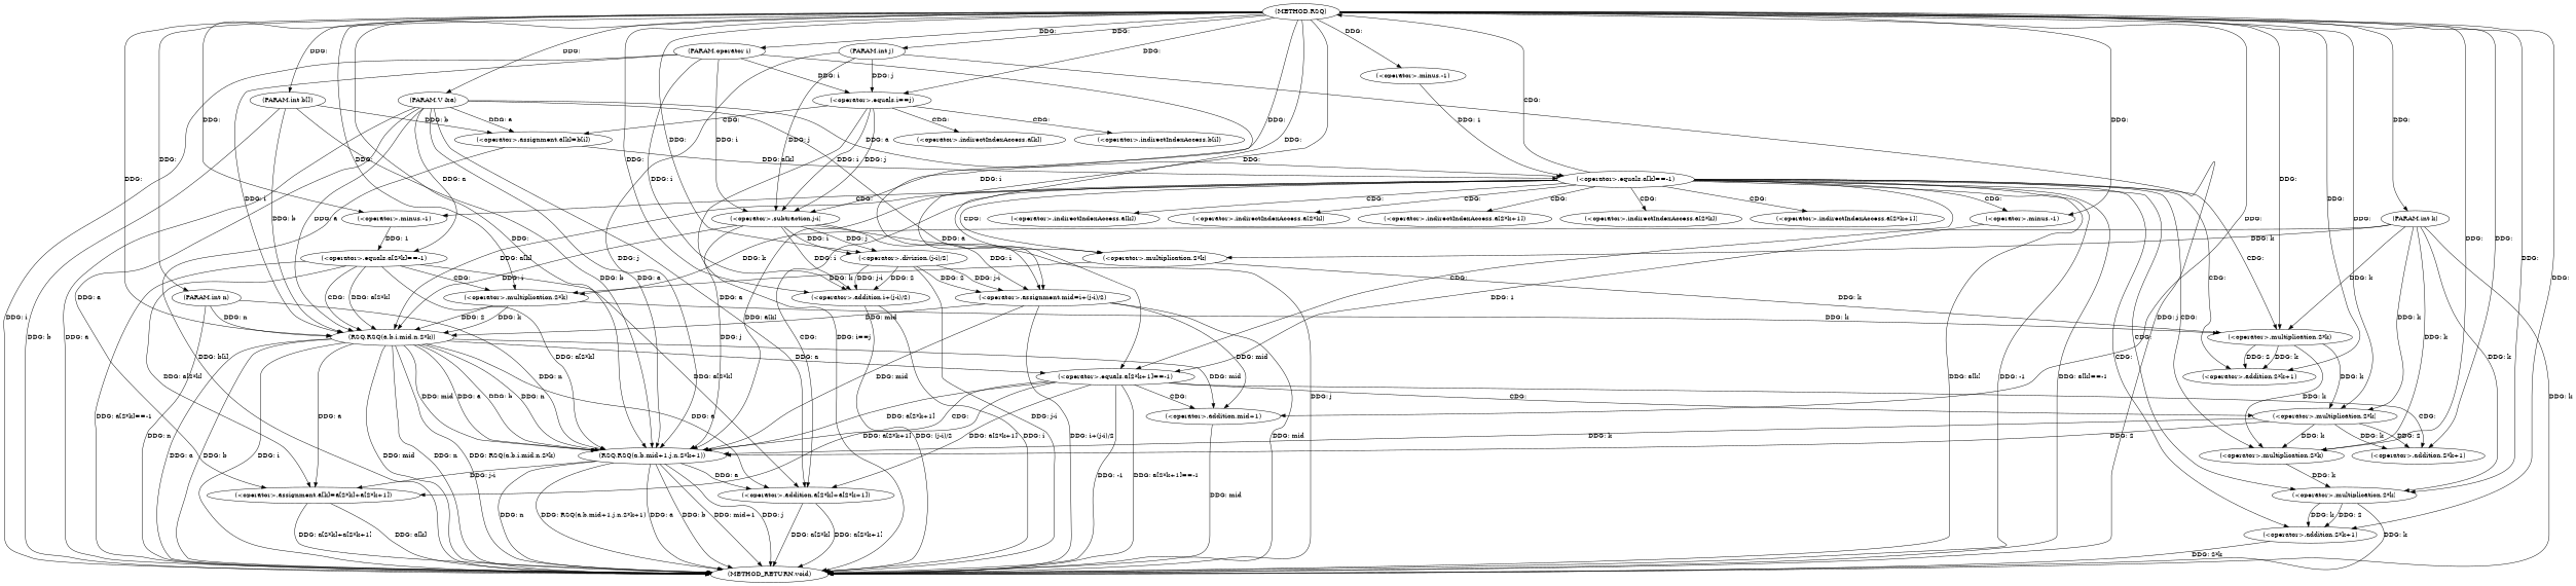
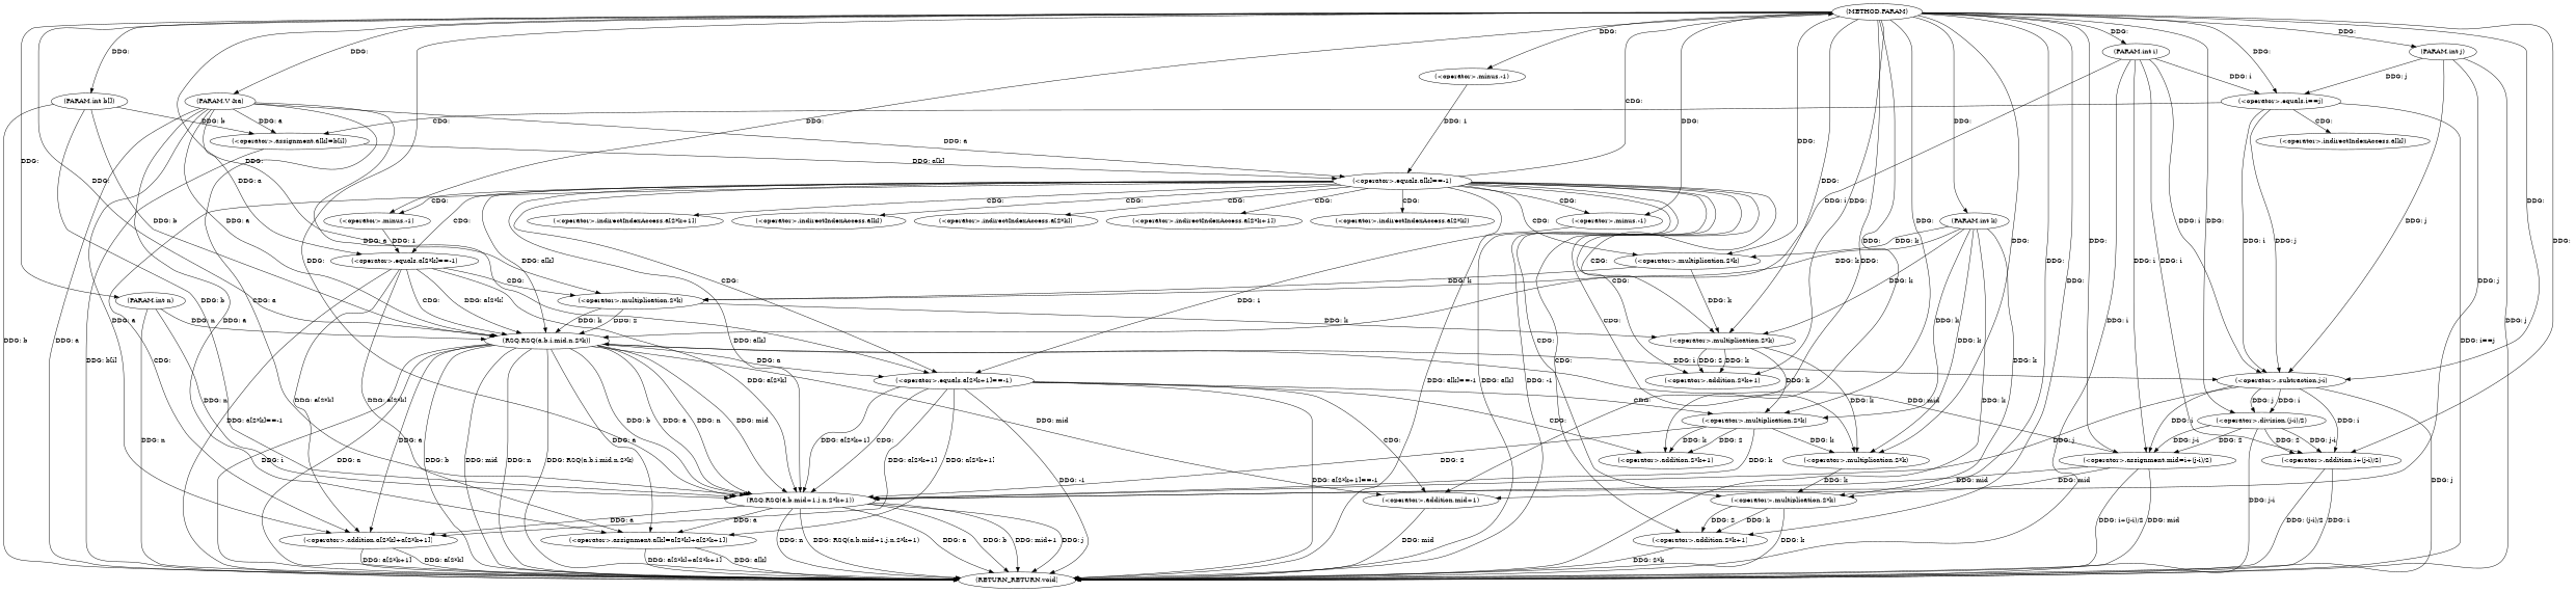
  digraph {
-   n1 [label="(METHOD,RSQ)"]
+   n1 [label="(METHOD,PARAM)"]
    n2 [label="(PARAM,V &a)"]
    n3 [label="(PARAM,int b[])"]
-   n4 [label="(PARAM,operator i)"]
+   n4 [label="(PARAM,int i)"]
    n5 [label="(PARAM,int j)"]
    n6 [label="(PARAM,int n)"]
    n7 [label="(PARAM,int k)"]
    n8 [label="(<operator>.assignment,mid=i+(j-i)/2)"]
    n9 [label="(<operator>.equals,i==j)"]
    n10 [label="(<operator>.addition,i+(j-i)/2)"]
    n11 [label="(<operator>.division,(j-i)/2)"]
    n12 [label="(<operator>.minus,-1)"]
    n13 [label="(<operator>.subtraction,j-i)"]
    n14 [label="(RSQ,RSQ(a,b,i,mid,n,2*k))"]
    n15 [label="(RSQ,RSQ(a,b,mid+1,j,n,2*k+1))"]
    n16 [label="(<operator>.minus,-1)"]
    n17 [label="(<operator>.minus,-1)"]
    n18 [label="(<operator>.multiplication,2*k)"]
    n19 [label="(<operator>.multiplication,2*k)"]
    n20 [label="(<operator>.addition,2*k+1)"]
    n21 [label="(<operator>.addition,mid+1)"]
    n22 [label="(<operator>.addition,2*k+1)"]
    n23 [label="(<operator>.multiplication,2*k)"]
    n24 [label="(<operator>.addition,2*k+1)"]
    n25 [label="(<operator>.multiplication,2*k)"]
    n26 [label="(<operator>.multiplication,2*k)"]
    n27 [label="(<operator>.multiplication,2*k)"]
-   n28 [label="(METHOD_RETURN,void)"]
+   n28 [label="(RETURN_RETURN,void)"]
    n29 [label="(<operator>.equals,a[k]==-1)"]
    n30 [label="(<operator>.assignment,a[k]=b[i])"]
    n31 [label="(<operator>.assignment,a[k]=a[2*k]+a[2*k+1])"]
    n32 [label="(<operator>.equals,a[2*k]==-1)"]
    n33 [label="(<operator>.equals,a[2*k+1]==-1)"]
    n34 [label="(<operator>.addition,a[2*k]+a[2*k+1])"]
    n35 [label="(<operator>.indirectIndexAccess,a[k])"]
-   n36 [label="(<operator>.indirectIndexAccess,b[i])"]
    n37 [label="(<operator>.indirectIndexAccess,a[k])"]
    n38 [label="(<operator>.indirectIndexAccess,a[2*k])"]
    n39 [label="(<operator>.indirectIndexAccess,a[2*k+1])"]
    n40 [label="(<operator>.indirectIndexAccess,a[2*k])"]
    n41 [label="(<operator>.indirectIndexAccess,a[2*k+1])"]
    n1 -> n2 [label="DDG: "]
    n1 -> n3 [label="DDG: "]
    n1 -> n4 [label="DDG: "]
    n1 -> n5 [label="DDG: "]
    n1 -> n6 [label="DDG: "]
    n1 -> n7 [label="DDG: "]
    n1 -> n8 [label="DDG: "]
    n1 -> n9 [label="DDG: "]
    n1 -> n10 [label="DDG: "]
    n1 -> n11 [label="DDG: "]
    n1 -> n12 [label="DDG: "]
    n1 -> n13 [label="DDG: "]
    n1 -> n14 [label="DDG: "]
    n1 -> n15 [label="DDG: "]
    n1 -> n16 [label="DDG: "]
    n1 -> n17 [label="DDG: "]
    n1 -> n18 [label="DDG: "]
    n1 -> n19 [label="DDG: "]
    n1 -> n20 [label="DDG: "]
    n1 -> n21 [label="DDG: "]
    n1 -> n22 [label="DDG: "]
    n1 -> n23 [label="DDG: "]
    n1 -> n24 [label="DDG: "]
    n1 -> n25 [label="DDG: "]
    n1 -> n26 [label="DDG: "]
    n1 -> n27 [label="DDG: "]
    n2 -> n14 [label="DDG: a"]
-   n2 -> n15 [label="DDG: a"]
+   n2 -> n15 [label="CDG: a"]
    n2 -> n28 [label="DDG: a"]
    n2 -> n29 [label="DDG: a"]
    n2 -> n30 [label="DDG: a"]
    n2 -> n31 [label="DDG: a"]
    n2 -> n32 [label="DDG: a"]
    n2 -> n33 [label="DDG: a"]
    n2 -> n34 [label="DDG: a"]
    n3 -> n14 [label="DDG: b"]
    n3 -> n15 [label="DDG: b"]
    n3 -> n28 [label="DDG: b"]
    n3 -> n30 [label="DDG: b"]
    n4 -> n8 [label="DDG: i"]
    n4 -> n9 [label="DDG: i"]
    n4 -> n10 [label="DDG: i"]
    n4 -> n13 [label="DDG: i"]
    n4 -> n14 [label="DDG: i"]
    n4 -> n28 [label="DDG: i"]
    n5 -> n9 [label="DDG: j"]
    n5 -> n13 [label="DDG: j"]
    n5 -> n15 [label="DDG: j"]
    n5 -> n28 [label="DDG: j"]
    n6 -> n14 [label="DDG: n"]
    n6 -> n15 [label="DDG: n"]
    n6 -> n28 [label="DDG: n"]
    n7 -> n18 [label="DDG: k"]
    n7 -> n19 [label="DDG: k"]
    n7 -> n23 [label="DDG: k"]
    n7 -> n25 [label="DDG: k"]
    n7 -> n26 [label="DDG: k"]
    n7 -> n27 [label="DDG: k"]
    n7 -> n28 [label="DDG: k"]
    n8 -> n14 [label="DDG: mid"]
    n8 -> n15 [label="DDG: mid"]
    n8 -> n21 [label="DDG: mid"]
    n8 -> n28 [label="DDG: mid"]
    n8 -> n28 [label="DDG: i+(j-i)/2"]
    n9 -> n13 [label="DDG: j"]
    n9 -> n13 [label="DDG: i"]
    n9 -> n28 [label="DDG: i==j"]
    n9 -> n30 [label="CDG: "]
    n9 -> n35 [label="CDG: "]
-   n9 -> n36 [label="CDG: "]
    n10 -> n28 [label="DDG: i"]
    n10 -> n28 [label="DDG: (j-i)/2"]
    n11 -> n8 [label="DDG: 2"]
    n11 -> n8 [label="DDG: j-i"]
    n11 -> n10 [label="DDG: 2"]
    n11 -> n10 [label="DDG: j-i"]
    n11 -> n28 [label="DDG: j-i"]
    n12 -> n29 [label="DDG: 1"]
    n13 -> n8 [label="DDG: i"]
    n13 -> n10 [label="DDG: i"]
    n13 -> n11 [label="DDG: i"]
    n13 -> n11 [label="DDG: j"]
-   n13 -> n14 [label="DDG: i"]
+   n14 -> n13 [label="DDG: i"]
    n13 -> n15 [label="DDG: j"]
    n13 -> n28 [label="DDG: j"]
    n14 -> n15 [label="DDG: a"]
    n14 -> n15 [label="DDG: b"]
    n14 -> n15 [label="DDG: n"]
    n14 -> n15 [label="DDG: mid"]
    n14 -> n21 [label="DDG: mid"]
    n14 -> n28 [label="DDG: a"]
    n14 -> n28 [label="DDG: b"]
    n14 -> n28 [label="DDG: i"]
    n14 -> n28 [label="DDG: mid"]
    n14 -> n28 [label="DDG: n"]
    n14 -> n28 [label="DDG: RSQ(a,b,i,mid,n,2*k)"]
    n14 -> n31 [label="DDG: a"]
    n14 -> n33 [label="DDG: a"]
    n14 -> n34 [label="DDG: a"]
    n15 -> n28 [label="DDG: a"]
    n15 -> n28 [label="DDG: b"]
    n15 -> n28 [label="DDG: mid+1"]
    n15 -> n28 [label="DDG: j"]
    n15 -> n28 [label="DDG: n"]
    n15 -> n28 [label="DDG: RSQ(a,b,mid+1,j,n,2*k+1)"]
-   n15 -> n31 [label="DDG: j-i"]
+   n15 -> n31 [label="DDG: a"]
    n15 -> n34 [label="DDG: a"]
    n16 -> n32 [label="DDG: 1"]
    n17 -> n33 [label="DDG: 1"]
    n18 -> n19 [label="DDG: k"]
    n18 -> n25 [label="DDG: k"]
    n19 -> n14 [label="DDG: 2"]
    n19 -> n14 [label="DDG: k"]
    n19 -> n25 [label="DDG: k"]
    n21 -> n28 [label="DDG: mid"]
    n23 -> n27 [label="DDG: k"]
    n24 -> n28 [label="DDG: 2*k"]
    n25 -> n20 [label="DDG: k"]
    n25 -> n20 [label="DDG: 2"]
    n25 -> n23 [label="DDG: k"]
    n25 -> n26 [label="DDG: k"]
    n26 -> n15 [label="DDG: 2"]
    n26 -> n15 [label="DDG: k"]
    n26 -> n22 [label="DDG: 2"]
    n26 -> n22 [label="DDG: k"]
    n26 -> n23 [label="DDG: k"]
    n27 -> n24 [label="DDG: k"]
    n27 -> n24 [label="DDG: 2"]
    n27 -> n28 [label="DDG: k"]
    n29 -> n1 [label="CDG: "]
    n29 -> n14 [label="DDG: a[k]"]
    n29 -> n15 [label="DDG: a[k]"]
    n29 -> n16 [label="CDG: "]
    n29 -> n17 [label="CDG: "]
    n29 -> n18 [label="CDG: "]
    n29 -> n20 [label="CDG: "]
    n29 -> n23 [label="CDG: "]
    n29 -> n24 [label="CDG: "]
    n29 -> n25 [label="CDG: "]
    n29 -> n27 [label="CDG: "]
    n29 -> n28 [label="DDG: a[k]"]
    n29 -> n28 [label="DDG: -1"]
    n29 -> n28 [label="DDG: a[k]==-1"]
+   n29 -> n32 [label="CDG: "]
    n29 -> n33 [label="CDG: "]
    n29 -> n34 [label="CDG: "]
    n29 -> n37 [label="CDG: "]
    n29 -> n38 [label="CDG: "]
    n29 -> n39 [label="CDG: "]
    n29 -> n40 [label="CDG: "]
    n29 -> n41 [label="CDG: "]
    n30 -> n28 [label="DDG: b[i]"]
    n30 -> n29 [label="DDG: a[k]"]
    n31 -> n28 [label="DDG: a[k]"]
    n31 -> n28 [label="DDG: a[2*k]+a[2*k+1]"]
    n32 -> n14 [label="DDG: a[2*k]"]
    n32 -> n14 [label="CDG: "]
    n32 -> n15 [label="DDG: a[2*k]"]
    n32 -> n19 [label="CDG: "]
    n32 -> n28 [label="DDG: a[2*k]==-1"]
    n32 -> n31 [label="DDG: a[2*k]"]
    n32 -> n34 [label="DDG: a[2*k]"]
    n33 -> n15 [label="DDG: a[2*k+1]"]
    n33 -> n15 [label="CDG: "]
    n33 -> n21 [label="CDG: "]
    n33 -> n22 [label="CDG: "]
    n33 -> n26 [label="CDG: "]
    n33 -> n28 [label="DDG: -1"]
    n33 -> n28 [label="DDG: a[2*k+1]==-1"]
    n33 -> n31 [label="DDG: a[2*k+1]"]
    n33 -> n34 [label="DDG: a[2*k+1]"]
    n34 -> n28 [label="DDG: a[2*k]"]
    n34 -> n28 [label="DDG: a[2*k+1]"]
  }
